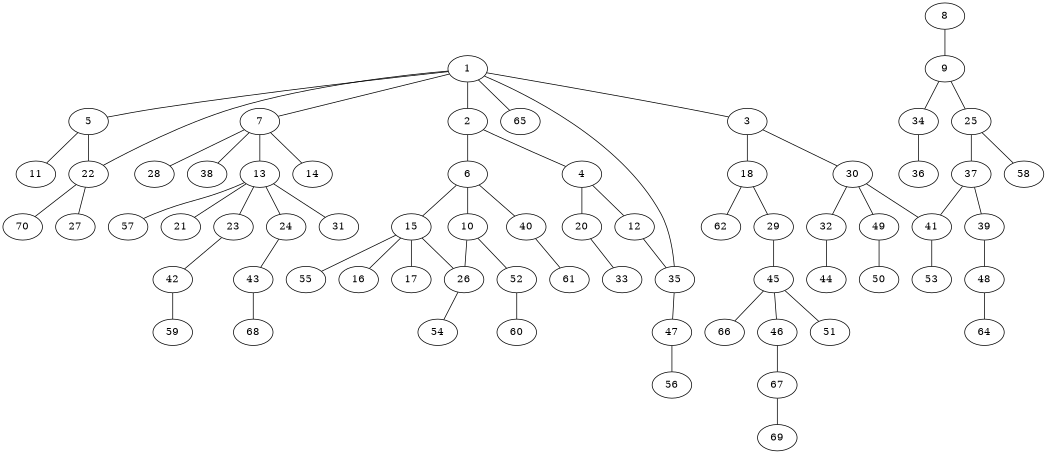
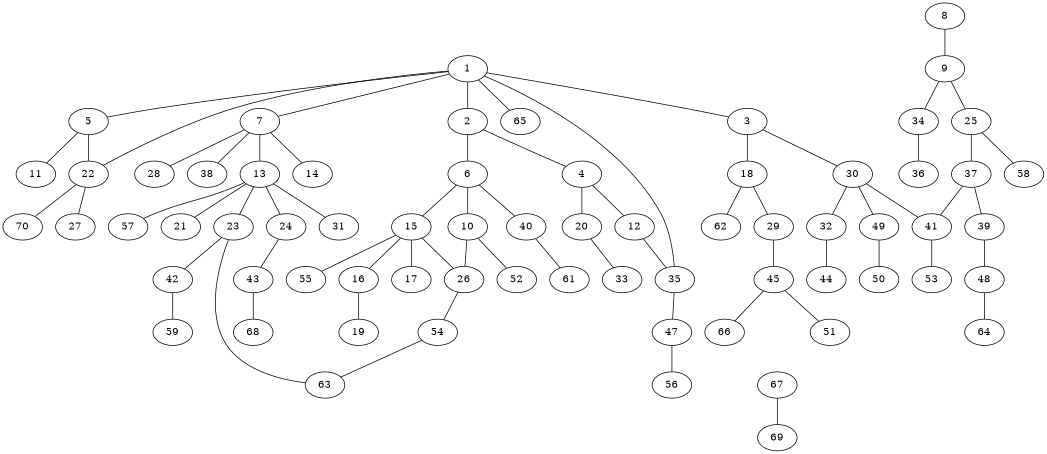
  graph {
    1
    2
    3
    5
    7
    22
    35
    65
    4
    6
    18
    30
    11
    13
    14
    28
    38
    27
    70
    47
    12
    20
    10
    15
    40
    29
    62
    32
    41
    49
    8
    9
    21
    23
    24
    31
    57
    56
    33
    26
    52
    16
    17
    55
    61
    45
    44
    53
    50
    25
    34
    54
-   60
+   19
    42
+   63
    43
    37
    58
    36
    39
    59
    68
-   46
    51
    66
    48
    67
    64
    69
    1 -- 2
    1 -- 3
    1 -- 5
    1 -- 7
    1 -- 22
    1 -- 35
    1 -- 65
    2 -- 4
    2 -- 6
    3 -- 18
    3 -- 30
    5 -- 22
    5 -- 11
    7 -- 13
    7 -- 14
    7 -- 28
    7 -- 38
    22 -- 27
    22 -- 70
    35 -- 47
    4 -- 12
    4 -- 20
    6 -- 10
    6 -- 15
    6 -- 40
    18 -- 29
    18 -- 62
    30 -- 32
    30 -- 41
    30 -- 49
    13 -- 21
    13 -- 23
    13 -- 24
    13 -- 31
    13 -- 57
    47 -- 56
    12 -- 35
    20 -- 33
    10 -- 26
    10 -- 52
    15 -- 26
    15 -- 16
    15 -- 17
    15 -- 55
    40 -- 61
    29 -- 45
    32 -- 44
    41 -- 53
    49 -- 50
    8 -- 9
    9 -- 25
    9 -- 34
    23 -- 42
+   23 -- 63
    24 -- 43
    26 -- 54
-   52 -- 60
-   45 -- 46
+   16 -- 19
    45 -- 51
    45 -- 66
    25 -- 37
    25 -- 58
    34 -- 36
+   54 -- 63
    42 -- 59
    43 -- 68
    37 -- 41
    37 -- 39
    39 -- 48
-   46 -- 67
    48 -- 64
    67 -- 69
  }
